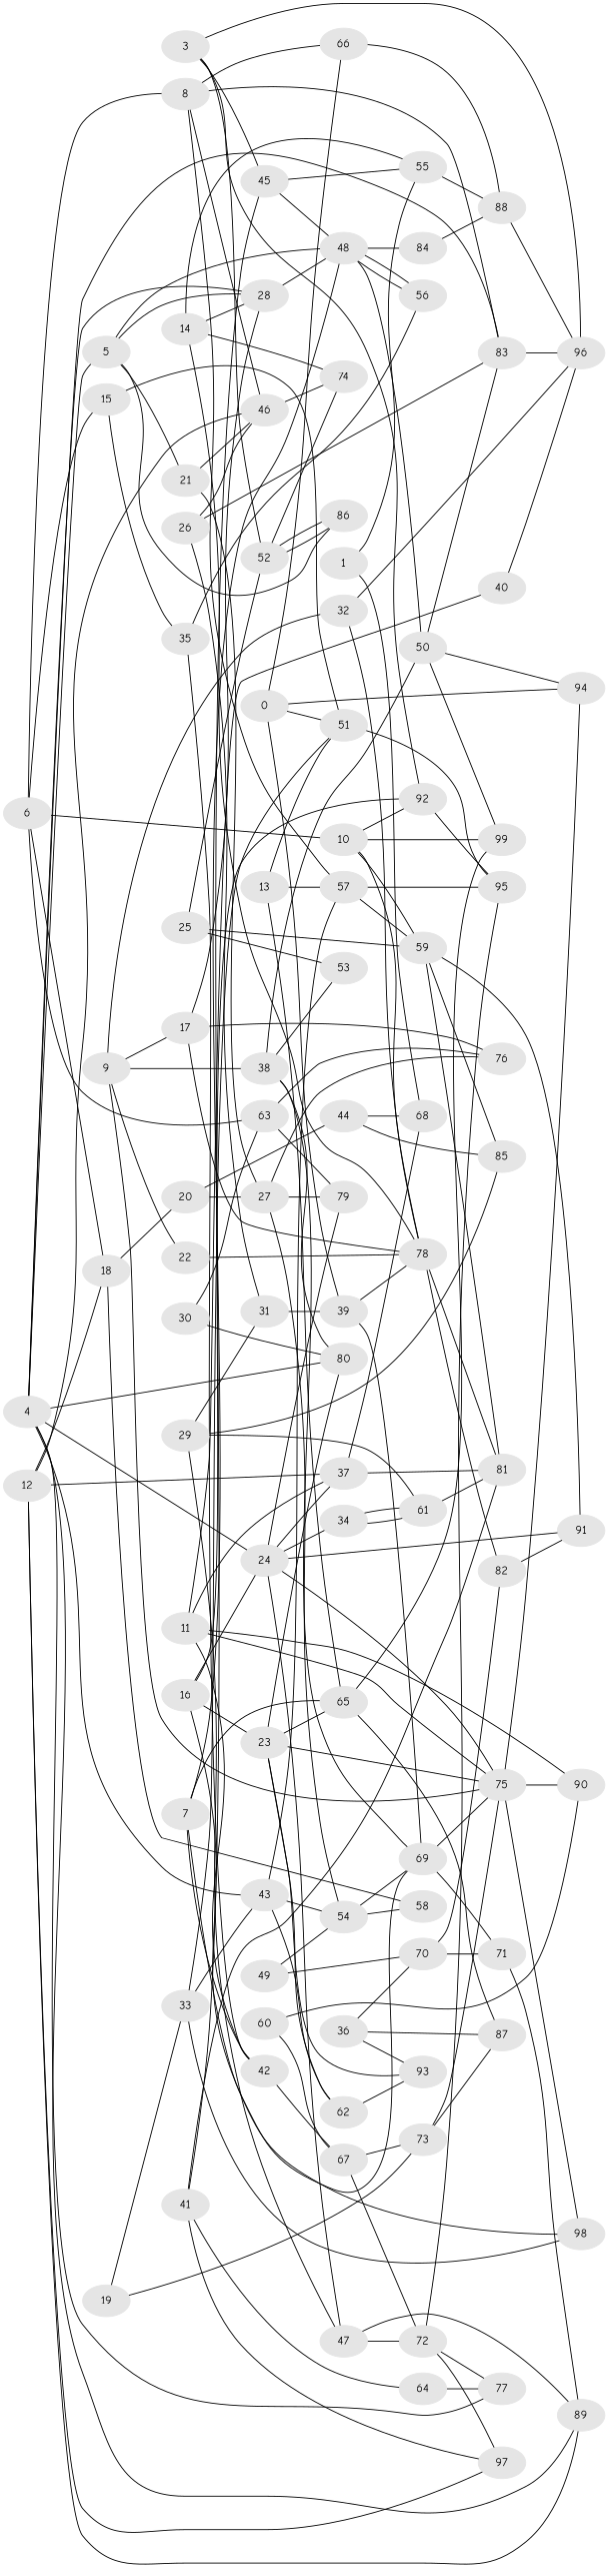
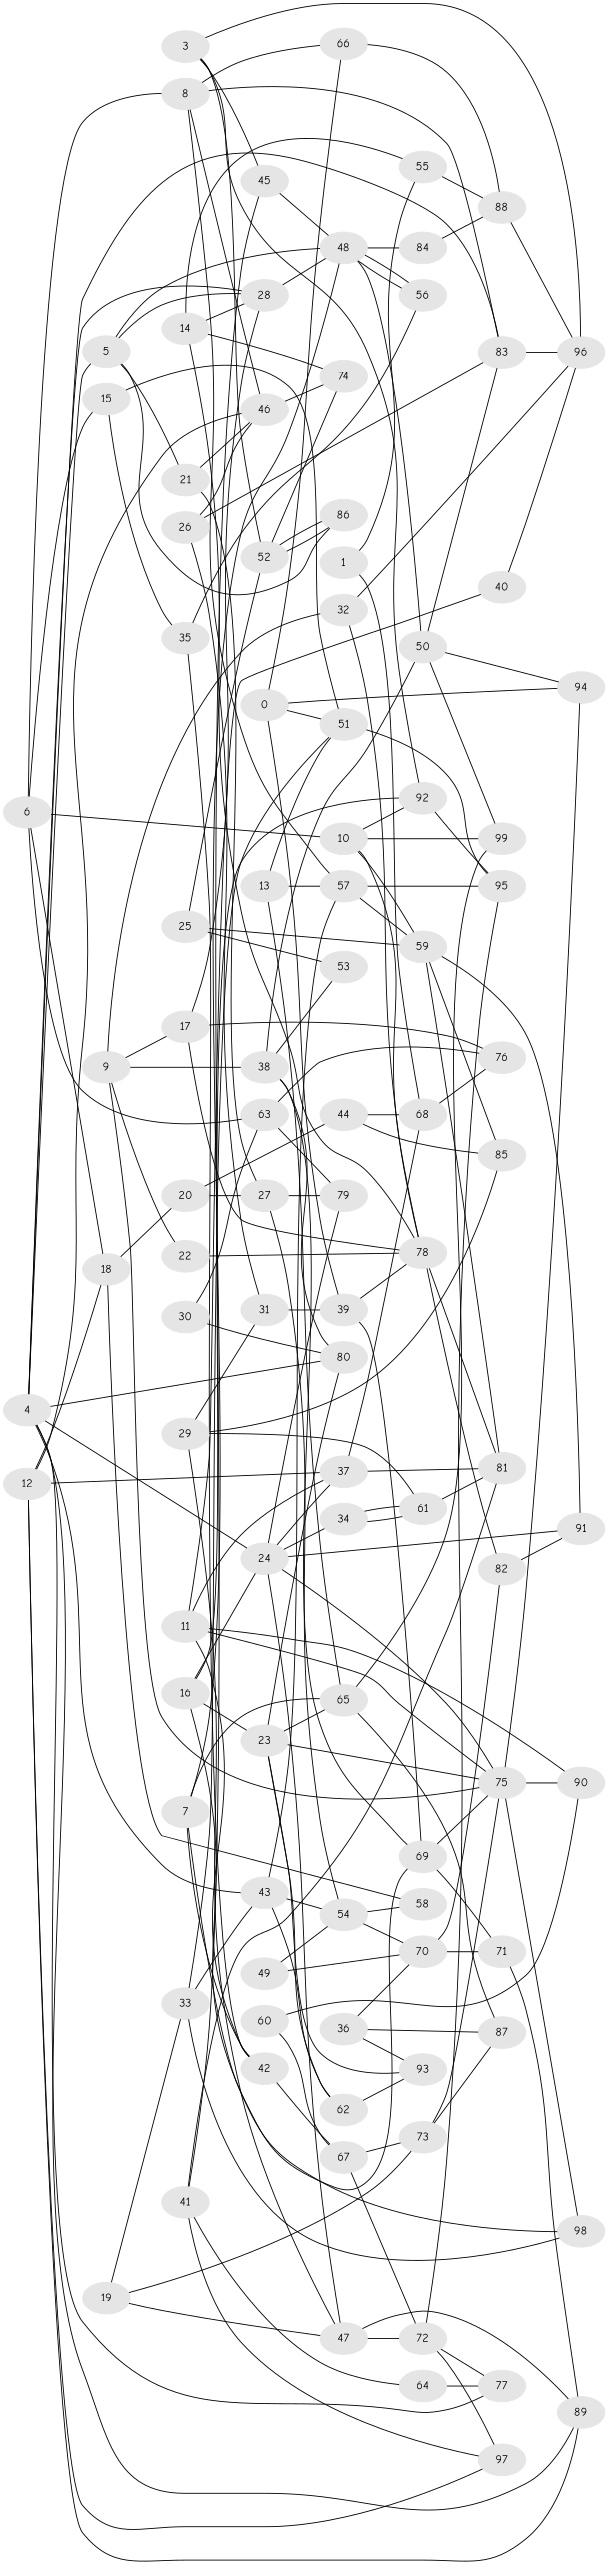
  graph {
    fontname="Comic Neue"
    rankdir=LR
    node [color=gray90 fontname="Comic Neue" style=filled]
    edge [fontname="Comic Neue"]
    1
    55
    68
    88
    76
    n6 [label=0]
    39
    51
    66
    94
    69
    78
    95
    3
    45
    52
    92
    96
    48
    86
    74
    4
    5
    24
    28
    43
    77
    80
    83
    89
    21
    75
    37
    47
    34
    79
    91
    57
    62
    54
    46
    27
    56
    50
    84
    6
    8
    10
    15
    18
    63
    59
    99
    35
    20
    58
    7
    42
    65
    67
    87
    71
    9
    17
    22
    32
    38
    53
    90
    98
    85
    81
    82
    11
    40
    12
    97
    13
    14
    16
    23
    93
    44
    19
    33
    73
    72
    61
    25
    26
    31
    70
    29
    30
    36
    41
    64
    49
    60
    1 -- 55
    1 -- 68
    55 -- 88
-   27 -- 76
+   68 -- 76
    88 -- 96
    n6 -- 39
    n6 -- 51
    n6 -- 66
    n6 -- 94
    39 -- 69
    39 -- 78
    51 -- 95
    66 -- 88
    69 -- 75
    69 -- 71
    78 -- 81
    78 -- 82
    3 -- 45
    3 -- 52
    3 -- 92
    3 -- 96
-   45 -- 55
    45 -- 48
    52 -- 86
    52 -- 86
    52 -- 74
    92 -- 95
    48 -- 56
    48 -- 56
    48 -- 50
    48 -- 84
    4 -- 5
    4 -- 24
    4 -- 28
    4 -- 43
    4 -- 77
    4 -- 80
    4 -- 83
    4 -- 89
    5 -- 48
    5 -- 86
    5 -- 28
    5 -- 21
    24 -- 75
    24 -- 37
    24 -- 47
    24 -- 34
    24 -- 79
    24 -- 91
    28 -- 48
    43 -- 57
    43 -- 62
    43 -- 54
    83 -- 96
    21 -- 46
    21 -- 27
    75 -- 94
    75 -- 90
    75 -- 98
    37 -- 68
    37 -- 81
    47 -- 89
    47 -- 72
    34 -- 61
    34 -- 61
    57 -- 95
    57 -- 59
    62 -- 93
    54 -- 58
-   54 -- 69
+   54 -- 70
    46 -- 74
    27 -- 79
    27 -- 54
    50 -- 94
    50 -- 83
    50 -- 99
    84 -- 88
    6 -- 8
    6 -- 10
    6 -- 15
    6 -- 18
    6 -- 63
    8 -- 66
    8 -- 83
    8 -- 57
    8 -- 46
    10 -- 78
    10 -- 92
    10 -- 59
    10 -- 99
    15 -- 51
    15 -- 35
    18 -- 20
    18 -- 58
    63 -- 76
    63 -- 79
    59 -- 91
    59 -- 85
    59 -- 81
    35 -- 56
    35 -- 42
    20 -- 27
    20 -- 44
    7 -- 69
    7 -- 48
    7 -- 42
    7 -- 65
    42 -- 67
    65 -- 99
    65 -- 87
    67 -- 73
    67 -- 72
    71 -- 89
    9 -- 75
    9 -- 17
    9 -- 22
    9 -- 32
    9 -- 38
    17 -- 76
    17 -- 78
    17 -- 28
    22 -- 78
    32 -- 78
    32 -- 96
    38 -- 69
    38 -- 80
    38 -- 50
    38 -- 53
    82 -- 91
    11 -- 75
    11 -- 37
    11 -- 42
    11 -- 90
    11 -- 40
    40 -- 96
    12 -- 89
    12 -- 37
    12 -- 46
    12 -- 18
    12 -- 97
    13 -- 51
    13 -- 57
    13 -- 65
    14 -- 55
    14 -- 78
    14 -- 74
    14 -- 28
    16 -- 92
    16 -- 24
    16 -- 98
    16 -- 23
    23 -- 80
    23 -- 75
    23 -- 62
    23 -- 65
    23 -- 93
    44 -- 68
    44 -- 85
+   19 -- 47
    19 -- 33
    19 -- 73
    33 -- 51
    33 -- 43
    33 -- 98
    73 -- 75
    73 -- 87
    72 -- 95
    72 -- 77
    72 -- 97
    61 -- 81
    25 -- 52
    25 -- 59
    25 -- 53
    26 -- 83
    26 -- 46
    26 -- 31
    31 -- 39
    70 -- 71
    70 -- 82
    29 -- 47
    29 -- 85
    29 -- 61
    29 -- 31
    30 -- 80
    30 -- 63
    36 -- 87
    36 -- 93
    36 -- 70
    41 -- 45
    41 -- 81
    41 -- 97
    41 -- 64
    64 -- 77
    49 -- 54
    49 -- 70
    60 -- 67
    60 -- 90
  }
